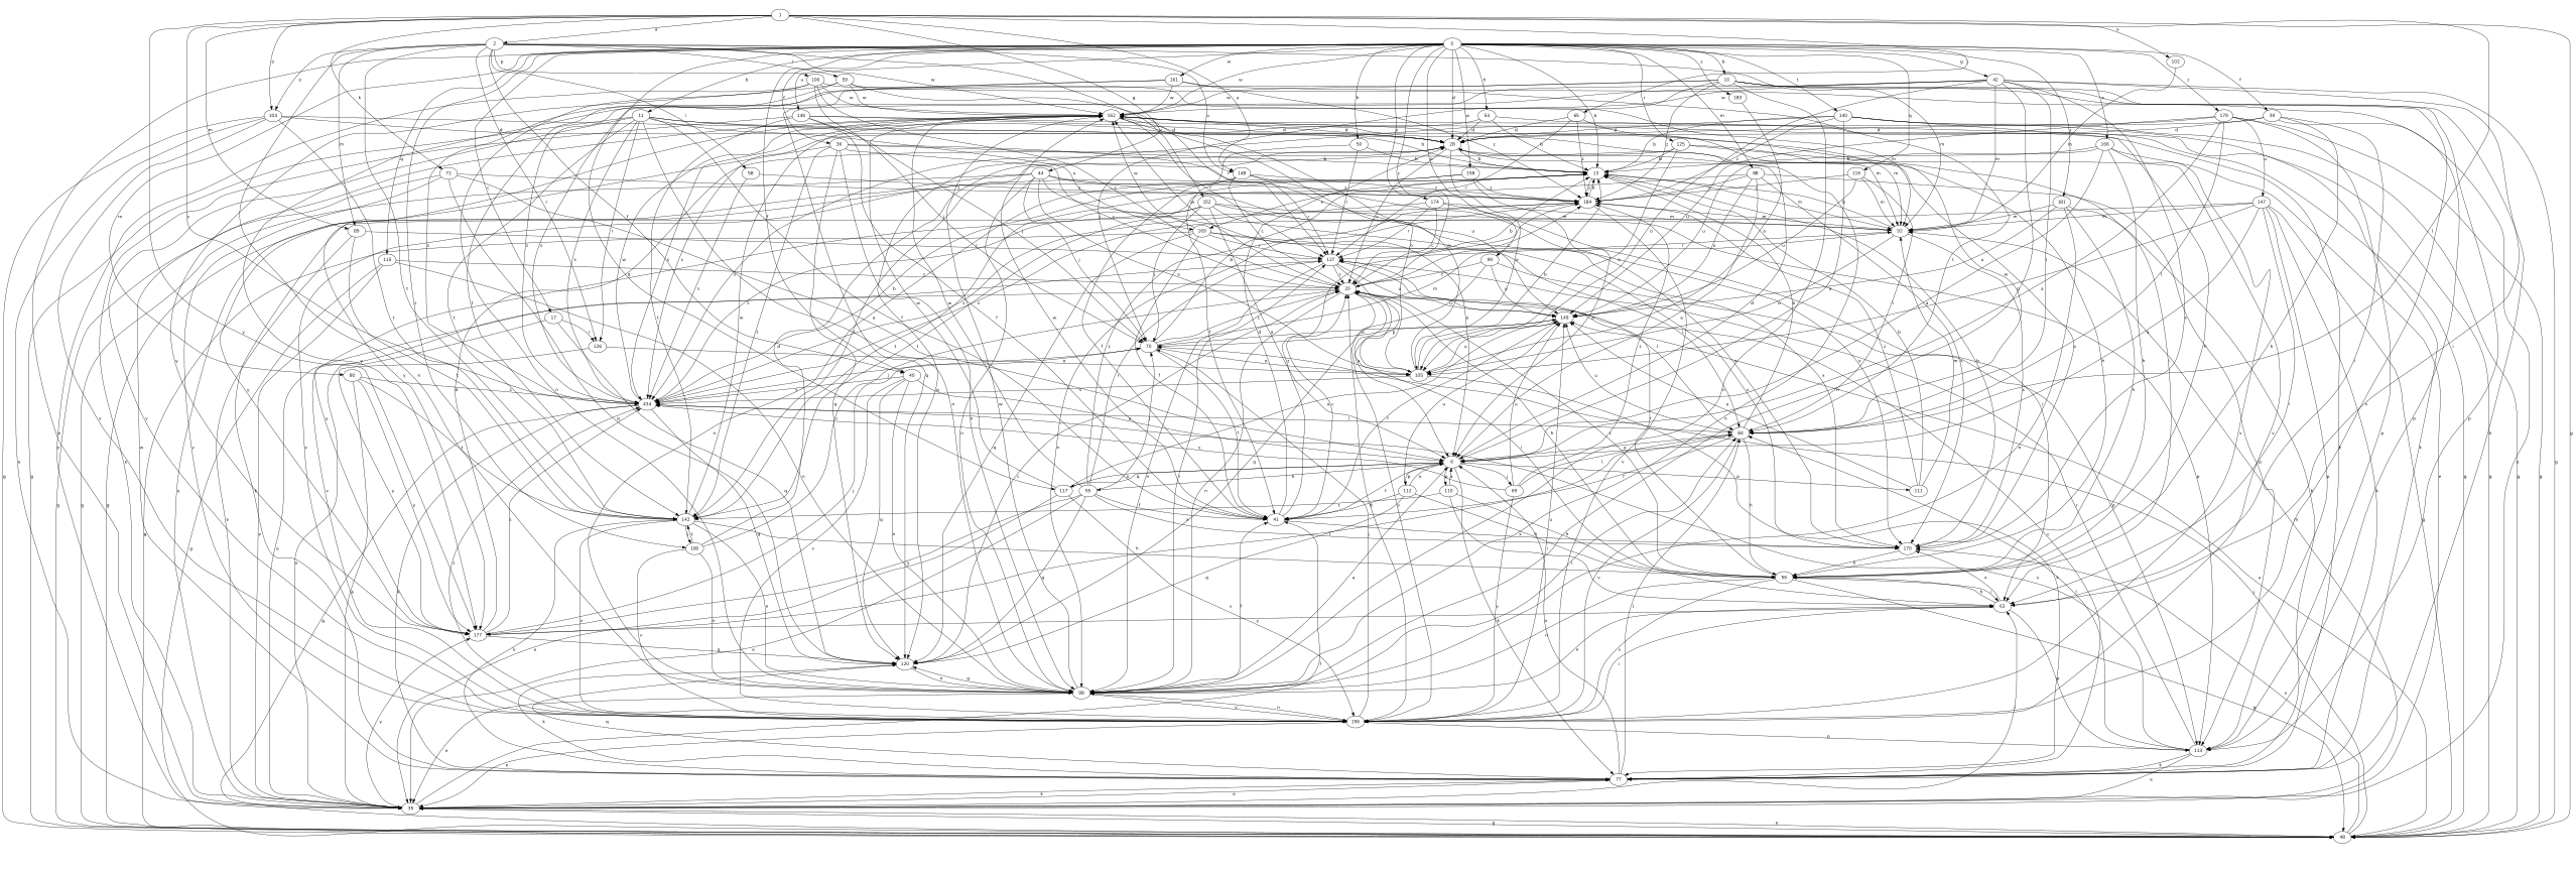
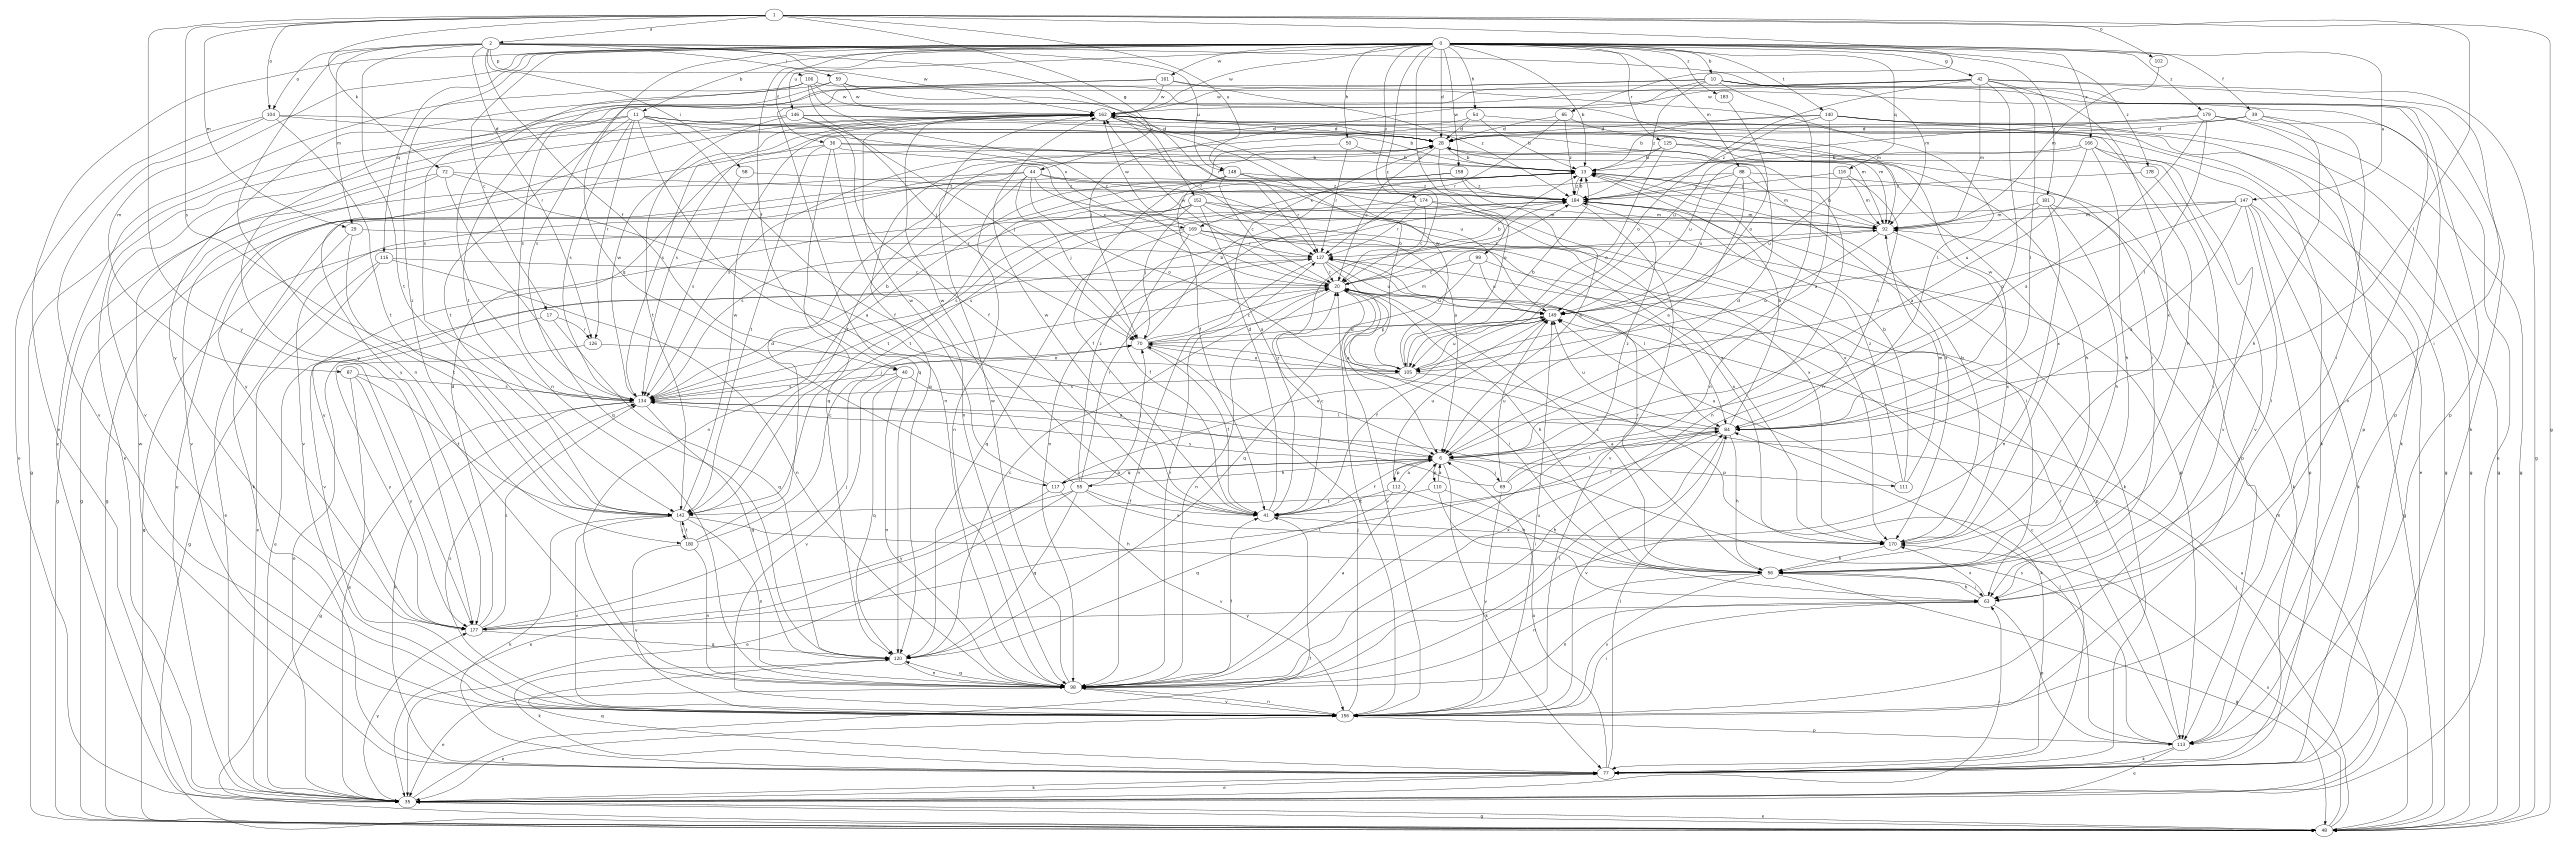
  strict digraph {
    fontname=Nunito
    node [fontname=Nunito]
    edge [fontname=Nunito]
    0
    10
    11
    13
    17
    20
    28
    35
    36
    39
    40
    42
    50
    54
-   87 [label=80]
+   87
    88
    99
    115
    116
    117
    125
    140
    146
    147
    158
    161
    162
    166
    174
+   178
    179
    180
    181
    183
    177
    98
    77
    70
    113
    156
    184
    48
-   134 [label=434]
+   134
    126
    142
    41
    169
    92
    120
    56
    63
    149
    105
    170
    6
    84
    127
    1
    2
    44
    65
    72
-   89
+   89 [label=29]
    102
    104
    148
    58
    59
    106
    152
    55
    69
    110
    111
    112
    0 -> 10 [label=b]
    0 -> 11 [label=b]
    0 -> 13 [label=b]
    0 -> 17 [label=c]
    0 -> 20 [label=c]
    0 -> 28 [label=d]
    0 -> 35 [label=e]
    0 -> 36 [label=f]
    0 -> 39 [label=f]
    0 -> 40 [label=f]
    0 -> 42 [label=g]
    0 -> 50 [label=h]
    0 -> 54 [label=h]
    0 -> 87 [label=m]
    0 -> 88 [label=m]
    0 -> 99 [label=o]
    0 -> 115 [label=q]
    0 -> 116 [label=q]
    0 -> 117 [label=q]
    0 -> 125 [label=r]
    0 -> 140 [label=t]
    0 -> 146 [label=u]
-   179 -> 147 [label=u]
+   0 -> 147 [label=u]
    0 -> 158 [label=w]
    0 -> 161 [label=w]
    0 -> 162 [label=w]
    0 -> 166 [label=x]
    0 -> 174 [label=y]
+   0 -> 178 [label=z]
    0 -> 179 [label=z]
    0 -> 180 [label=z]
    0 -> 181 [label=z]
    0 -> 183 [label=z]
    10 -> 162 [label=w]
    10 -> 177 [label=y]
    10 -> 98 [label=n]
    10 -> 77 [label=k]
    10 -> 70 [label=j]
    10 -> 113 [label=p]
    10 -> 156 [label=v]
    10 -> 184 [label=z]
    11 -> 13 [label=b]
    11 -> 28 [label=d]
    11 -> 98 [label=n]
    11 -> 156 [label=v]
    11 -> 48 [label=g]
    11 -> 134 [label=s]
    11 -> 126 [label=r]
    11 -> 142 [label=t]
    11 -> 41 [label=f]
    11 -> 169 [label=x]
    13 -> 184 [label=z]
    13 -> 142 [label=t]
    13 -> 169 [label=x]
    13 -> 92 [label=m]
    17 -> 35 [label=e]
    17 -> 126 [label=r]
    17 -> 120 [label=q]
    20 -> 13 [label=b]
    20 -> 35 [label=e]
    20 -> 162 [label=w]
    20 -> 98 [label=n]
    20 -> 156 [label=v]
    20 -> 184 [label=z]
    20 -> 56 [label=h]
    20 -> 63 [label=i]
    20 -> 149 [label=u]
    28 -> 13 [label=b]
    28 -> 20 [label=c]
    28 -> 98 [label=n]
    28 -> 134 [label=s]
    28 -> 105 [label=o]
    28 -> 170 [label=x]
    35 -> 177 [label=y]
    35 -> 77 [label=k]
    35 -> 48 [label=g]
    35 -> 41 [label=f]
    35 -> 92 [label=m]
    35 -> 63 [label=i]
    36 -> 13 [label=b]
    36 -> 20 [label=c]
    36 -> 177 [label=y]
    36 -> 98 [label=n]
    36 -> 142 [label=t]
    36 -> 120 [label=q]
    36 -> 149 [label=u]
    39 -> 28 [label=d]
    39 -> 35 [label=e]
    39 -> 120 [label=q]
    39 -> 56 [label=h]
    39 -> 63 [label=i]
    40 -> 98 [label=n]
    40 -> 156 [label=v]
    40 -> 134 [label=s]
    40 -> 120 [label=q]
    40 -> 6 [label=a]
    42 -> 162 [label=w]
    42 -> 98 [label=n]
    42 -> 48 [label=g]
    42 -> 134 [label=s]
    42 -> 92 [label=m]
    42 -> 120 [label=q]
    42 -> 63 [label=i]
    42 -> 105 [label=o]
    42 -> 170 [label=x]
    42 -> 84 [label=l]
    50 -> 13 [label=b]
    50 -> 41 [label=f]
    50 -> 127 [label=r]
    54 -> 13 [label=b]
    54 -> 28 [label=d]
    54 -> 48 [label=g]
    54 -> 134 [label=s]
    87 -> 35 [label=e]
    87 -> 177 [label=y]
    87 -> 134 [label=s]
    87 -> 142 [label=t]
    88 -> 113 [label=p]
    88 -> 184 [label=z]
    88 -> 142 [label=t]
    88 -> 149 [label=u]
    88 -> 170 [label=x]
    88 -> 6 [label=a]
    99 -> 20 [label=c]
    99 -> 113 [label=p]
    99 -> 120 [label=q]
    99 -> 149 [label=u]
    115 -> 20 [label=c]
    115 -> 35 [label=e]
    115 -> 98 [label=n]
    115 -> 48 [label=g]
    116 -> 184 [label=z]
    116 -> 92 [label=m]
    116 -> 149 [label=u]
    116 -> 84 [label=l]
    117 -> 35 [label=e]
    117 -> 162 [label=w]
    117 -> 156 [label=v]
    117 -> 149 [label=u]
    117 -> 6 [label=a]
    125 -> 13 [label=b]
    125 -> 156 [label=v]
    125 -> 142 [label=t]
    125 -> 56 [label=h]
    125 -> 105 [label=o]
    140 -> 13 [label=b]
    140 -> 28 [label=d]
    140 -> 77 [label=k]
    140 -> 184 [label=z]
    140 -> 48 [label=g]
    140 -> 56 [label=h]
    140 -> 6 [label=a]
    146 -> 28 [label=d]
    146 -> 35 [label=e]
    146 -> 70 [label=j]
    146 -> 142 [label=t]
    146 -> 41 [label=f]
    146 -> 92 [label=m]
    147 -> 77 [label=k]
    147 -> 113 [label=p]
    147 -> 48 [label=g]
    147 -> 134 [label=s]
    147 -> 92 [label=m]
    147 -> 63 [label=i]
    147 -> 105 [label=o]
    147 -> 6 [label=a]
    158 -> 184 [label=z]
    158 -> 48 [label=g]
    158 -> 41 [label=f]
    158 -> 6 [label=a]
    161 -> 162 [label=w]
    161 -> 113 [label=p]
    161 -> 184 [label=z]
    161 -> 134 [label=s]
    161 -> 142 [label=t]
    162 -> 28 [label=d]
    162 -> 177 [label=y]
    162 -> 77 [label=k]
    162 -> 48 [label=g]
    162 -> 134 [label=s]
    162 -> 105 [label=o]
    162 -> 127 [label=r]
    166 -> 13 [label=b]
    166 -> 35 [label=e]
    166 -> 156 [label=v]
    166 -> 56 [label=h]
    166 -> 149 [label=u]
    166 -> 6 [label=a]
    174 -> 20 [label=c]
    174 -> 134 [label=s]
    174 -> 92 [label=m]
    174 -> 63 [label=i]
    174 -> 127 [label=r]
+   178 -> 184 [label=z]
+   178 -> 63 [label=i]
    179 -> 28 [label=d]
    179 -> 113 [label=p]
    179 -> 48 [label=g]
    179 -> 149 [label=u]
    179 -> 6 [label=a]
    179 -> 84 [label=l]
    180 -> 20 [label=c]
    180 -> 28 [label=d]
    180 -> 98 [label=n]
    180 -> 156 [label=v]
    180 -> 142 [label=t]
    181 -> 98 [label=n]
    181 -> 77 [label=k]
    181 -> 92 [label=m]
    181 -> 56 [label=h]
    181 -> 149 [label=u]
    183 -> 105 [label=o]
    177 -> 28 [label=d]
    177 -> 70 [label=j]
    177 -> 134 [label=s]
    177 -> 120 [label=q]
    177 -> 84 [label=l]
    98 -> 35 [label=e]
    98 -> 162 [label=w]
    98 -> 156 [label=v]
    98 -> 41 [label=f]
    98 -> 120 [label=q]
    98 -> 6 [label=a]
    98 -> 84 [label=l]
    98 -> 127 [label=r]
    77 -> 20 [label=c]
    77 -> 35 [label=e]
    77 -> 162 [label=w]
    77 -> 120 [label=q]
    77 -> 6 [label=a]
    77 -> 84 [label=l]
    70 -> 13 [label=b]
    70 -> 20 [label=c]
    70 -> 41 [label=f]
    70 -> 92 [label=m]
    70 -> 149 [label=u]
    70 -> 105 [label=o]
    113 -> 35 [label=e]
    113 -> 77 [label=k]
    113 -> 134 [label=s]
    113 -> 84 [label=l]
    113 -> 127 [label=r]
    156 -> 20 [label=c]
    156 -> 35 [label=e]
    156 -> 98 [label=n]
    156 -> 70 [label=j]
    156 -> 113 [label=p]
    156 -> 134 [label=s]
    156 -> 63 [label=i]
    156 -> 149 [label=u]
    184 -> 13 [label=b]
    184 -> 177 [label=y]
    184 -> 98 [label=n]
+   184 -> 77 [label=k]
    184 -> 156 [label=v]
    184 -> 92 [label=m]
    48 -> 35 [label=e]
    48 -> 70 [label=j]
    48 -> 149 [label=u]
    48 -> 170 [label=x]
    134 -> 13 [label=b]
    134 -> 162 [label=w]
    134 -> 77 [label=k]
    134 -> 70 [label=j]
    134 -> 48 [label=g]
    134 -> 120 [label=q]
    134 -> 84 [label=l]
    126 -> 177 [label=y]
    126 -> 105 [label=o]
    142 -> 162 [label=w]
    142 -> 180 [label=j]
    142 -> 98 [label=n]
    142 -> 77 [label=k]
    142 -> 156 [label=v]
    142 -> 56 [label=h]
    41 -> 20 [label=c]
    41 -> 28 [label=d]
    41 -> 162 [label=w]
    41 -> 184 [label=z]
    41 -> 170 [label=x]
    169 -> 162 [label=w]
    169 -> 48 [label=g]
    169 -> 41 [label=f]
    169 -> 120 [label=q]
    169 -> 170 [label=x]
    169 -> 84 [label=l]
    169 -> 127 [label=r]
    92 -> 13 [label=b]
    92 -> 105 [label=o]
    92 -> 170 [label=x]
    92 -> 127 [label=r]
    120 -> 20 [label=c]
    120 -> 98 [label=n]
    120 -> 77 [label=k]
    56 -> 20 [label=c]
    56 -> 98 [label=n]
    56 -> 156 [label=v]
    56 -> 48 [label=g]
    56 -> 63 [label=i]
    56 -> 127 [label=r]
    63 -> 177 [label=y]
    63 -> 98 [label=n]
    63 -> 113 [label=p]
    63 -> 56 [label=h]
    63 -> 170 [label=x]
    149 -> 70 [label=j]
    149 -> 41 [label=f]
    105 -> 13 [label=b]
    105 -> 20 [label=c]
    105 -> 162 [label=w]
    105 -> 77 [label=k]
    105 -> 134 [label=s]
    105 -> 149 [label=u]
    170 -> 13 [label=b]
    170 -> 56 [label=h]
    6 -> 28 [label=d]
    6 -> 117 [label=q]
    6 -> 77 [label=k]
    6 -> 41 [label=f]
    6 -> 55 [label=h]
    6 -> 69 [label=j]
    6 -> 110 [label=p]
    6 -> 111 [label=p]
    6 -> 112 [label=p]
    84 -> 13 [label=b]
    84 -> 162 [label=w]
    84 -> 156 [label=v]
    84 -> 41 [label=f]
    84 -> 56 [label=h]
    84 -> 149 [label=u]
    84 -> 6 [label=a]
    127 -> 20 [label=c]
    127 -> 98 [label=n]
    127 -> 156 [label=v]
    127 -> 149 [label=u]
    127 -> 6 [label=a]
    127 -> 84 [label=l]
    1 -> 177 [label=y]
    1 -> 48 [label=g]
    1 -> 134 [label=s]
    1 -> 84 [label=l]
    1 -> 2 [label=a]
    1 -> 44 [label=g]
    1 -> 65 [label=j]
    1 -> 72 [label=k]
    1 -> 89 [label=m]
    1 -> 102 [label=o]
    1 -> 104 [label=o]
    1 -> 148 [label=u]
    2 -> 40 [label=f]
    2 -> 162 [label=w]
    2 -> 98 [label=n]
    2 -> 126 [label=r]
    2 -> 142 [label=t]
    2 -> 92 [label=m]
    2 -> 89 [label=m]
    2 -> 104 [label=o]
    2 -> 148 [label=u]
    2 -> 58 [label=i]
    2 -> 59 [label=i]
    2 -> 106 [label=p]
    2 -> 152 [label=v]
    44 -> 35 [label=e]
    44 -> 98 [label=n]
    44 -> 70 [label=j]
    44 -> 184 [label=z]
    44 -> 48 [label=g]
    44 -> 105 [label=o]
    44 -> 170 [label=x]
    44 -> 6 [label=a]
    65 -> 28 [label=d]
    65 -> 184 [label=z]
    65 -> 92 [label=m]
    65 -> 127 [label=r]
    72 -> 156 [label=v]
    72 -> 184 [label=z]
    72 -> 48 [label=g]
    72 -> 120 [label=q]
    72 -> 6 [label=a]
    89 -> 35 [label=e]
    89 -> 142 [label=t]
    89 -> 127 [label=r]
    102 -> 92 [label=m]
    104 -> 28 [label=d]
    104 -> 35 [label=e]
    104 -> 156 [label=v]
-   104 -> 48 [label=g]
    104 -> 142 [label=t]
    104 -> 63 [label=i]
    148 -> 20 [label=c]
    148 -> 98 [label=n]
    148 -> 156 [label=v]
    148 -> 184 [label=z]
    148 -> 170 [label=x]
    148 -> 127 [label=r]
    58 -> 184 [label=z]
    58 -> 134 [label=s]
    59 -> 162 [label=w]
    59 -> 177 [label=y]
    59 -> 134 [label=s]
    59 -> 84 [label=l]
    59 -> 127 [label=r]
    106 -> 20 [label=c]
    106 -> 35 [label=e]
    106 -> 162 [label=w]
    106 -> 98 [label=n]
    106 -> 70 [label=j]
    106 -> 92 [label=m]
    152 -> 77 [label=k]
    152 -> 70 [label=j]
    152 -> 113 [label=p]
    152 -> 134 [label=s]
    152 -> 92 [label=m]
    152 -> 170 [label=x]
    152 -> 6 [label=a]
    55 -> 35 [label=e]
    55 -> 162 [label=w]
    55 -> 177 [label=y]
    55 -> 70 [label=j]
    55 -> 184 [label=z]
    55 -> 41 [label=f]
    55 -> 120 [label=q]
    55 -> 170 [label=x]
    55 -> 127 [label=r]
    69 -> 156 [label=v]
    69 -> 184 [label=z]
    69 -> 134 [label=s]
    69 -> 149 [label=u]
    69 -> 84 [label=l]
    110 -> 142 [label=t]
    110 -> 56 [label=h]
    110 -> 63 [label=i]
    110 -> 6 [label=a]
    111 -> 13 [label=b]
    111 -> 184 [label=z]
    111 -> 92 [label=m]
    111 -> 149 [label=u]
    112 -> 41 [label=f]
    112 -> 120 [label=q]
    112 -> 56 [label=h]
    112 -> 149 [label=u]
    112 -> 6 [label=a]
  }
